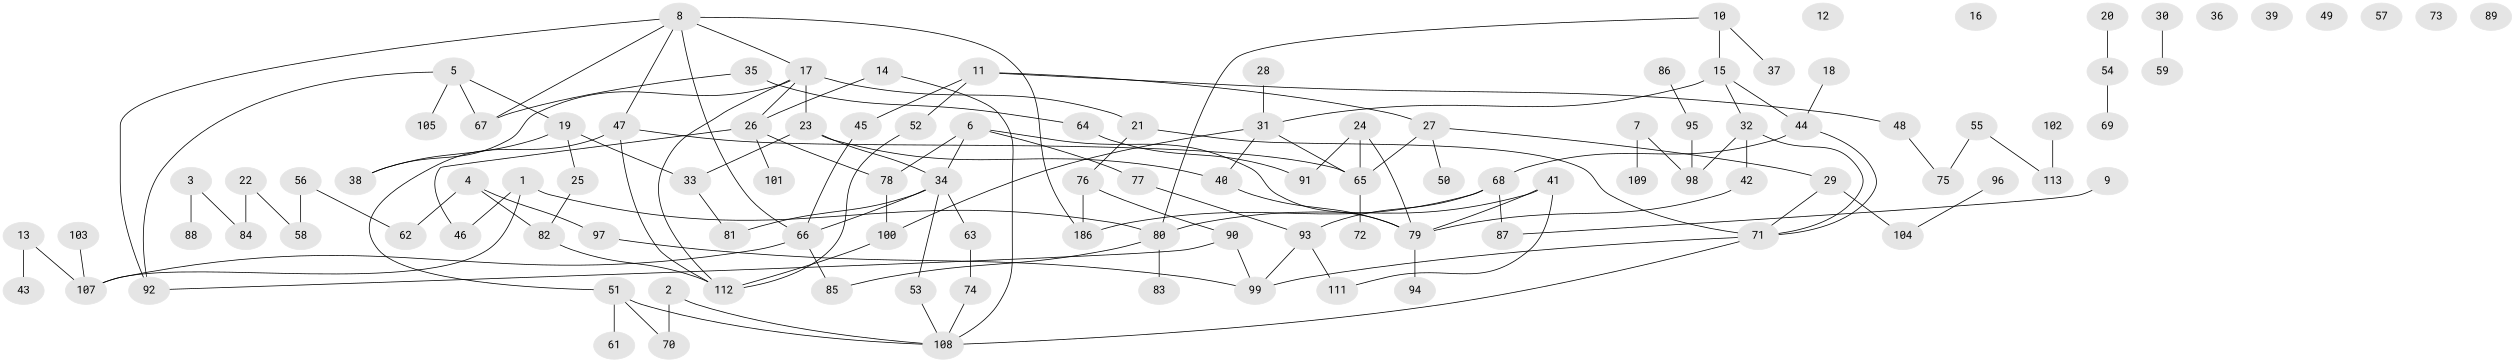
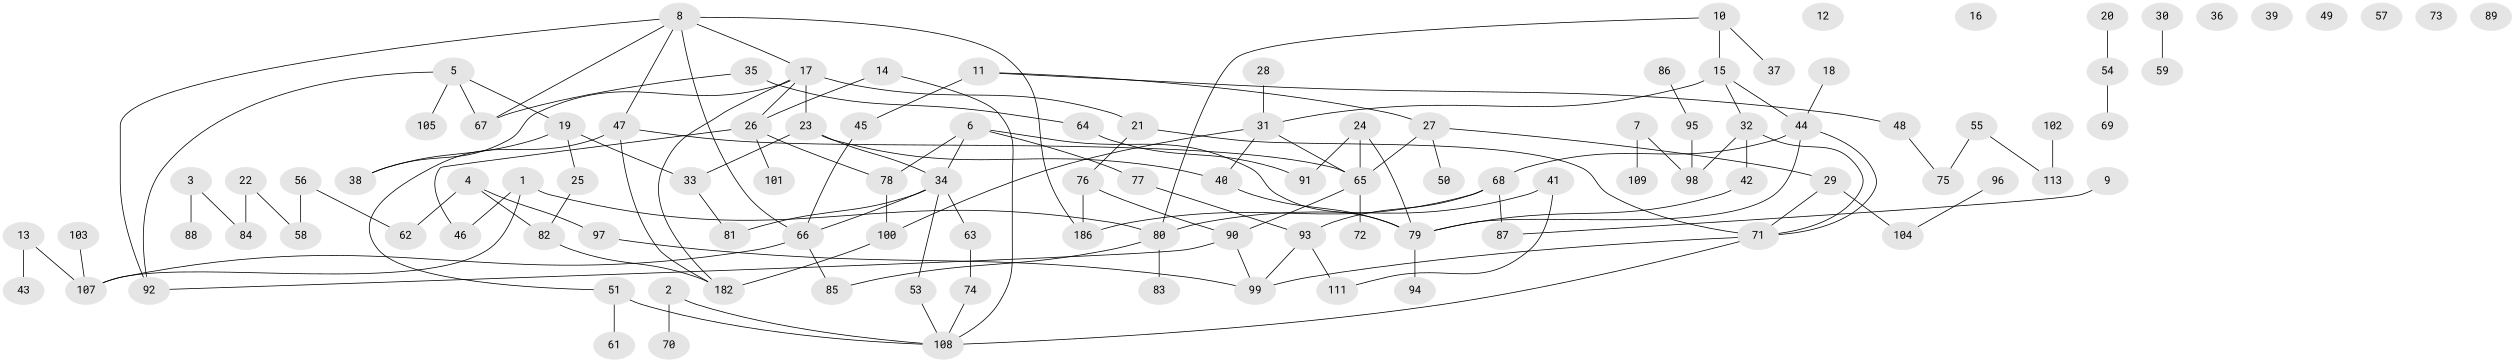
  graph {
    fontname="Roboto Mono"
    node [color=gray90 fontname="Roboto Mono" style=filled]
    edge [fontname="Roboto Mono"]
    1
    46
    80
    107
    85
    83
    2
    70
    108
    3
    84
    88
    4
    62
    82
    97
-   112
+   112 [label=182]
    99
    5
    19
    67
    92
    105
    38
    25
    33
    6
    34
    77
    78
    79
    66
    81
    53
    63
    93
    100
    94
    7
    98
    109
    8
    17
    47
    n45 [label=186]
    26
    21
    23
    65
    51
    9
    87
    10
    15
    37
    31
    32
    44
    11
    27
    45
    48
-   52
    29
    50
    75
    12
    13
    43
    14
    101
    40
    71
    42
    68
    16
    76
    18
    20
    54
    69
    90
    22
    58
    24
    91
    72
    104
    28
    30
    59
    74
    35
    64
    36
    39
    41
    111
    61
    49
    55
    113
    56
    57
    73
    86
    95
    89
    96
    102
    103
    1 -- 46
    1 -- 80
    1 -- 107
    80 -- 85
    80 -- 83
    2 -- 70
    2 -- 108
    3 -- 84
    3 -- 88
    4 -- 62
    4 -- 82
    4 -- 97
    82 -- 112
    97 -- 99
    5 -- 19
    5 -- 67
    5 -- 92
    5 -- 105
    19 -- 38
    19 -- 25
    19 -- 33
    25 -- 82
    33 -- 81
    6 -- 34
    6 -- 77
    6 -- 78
    6 -- 79
    34 -- 66
    34 -- 81
    34 -- 53
    34 -- 63
    77 -- 93
    78 -- 100
    79 -- 94
    66 -- 107
    66 -- 85
    53 -- 108
    63 -- 74
    93 -- 99
    93 -- 111
    100 -- 112
    7 -- 98
    7 -- 109
    8 -- 67
    8 -- 92
    8 -- 66
    8 -- 17
    8 -- 47
    8 -- n45
    17 -- 112
    17 -- 38
    17 -- 26
    17 -- 21
    17 -- 23
    47 -- 112
    47 -- 65
    47 -- 51
    26 -- 46
    26 -- 78
    26 -- 101
    21 -- 71
    21 -- 76
    23 -- 33
    23 -- 34
    23 -- 40
+   65 -- 90
    65 -- 72
-   51 -- 70
    51 -- 108
    51 -- 61
    9 -- 87
    10 -- 80
    10 -- 15
    10 -- 37
    15 -- 31
    15 -- 32
    15 -- 44
    31 -- 100
    31 -- 65
    31 -- 40
    32 -- 98
    32 -- 71
    32 -- 42
-   41 -- 79
+   44 -- 79
    44 -- 71
    44 -- 68
    11 -- 27
    11 -- 45
    11 -- 48
-   11 -- 52
    27 -- 65
    27 -- 29
    27 -- 50
    45 -- 66
    48 -- 75
-   52 -- 112
    29 -- 71
    29 -- 104
    13 -- 107
    13 -- 43
    14 -- 108
    14 -- 26
    40 -- 79
    71 -- 108
    71 -- 99
    42 -- 79
    68 -- 93
    68 -- n45
    68 -- 87
    76 -- n45
    76 -- 90
    18 -- 44
    20 -- 54
    54 -- 69
    90 -- 99
    90 -- 92
    22 -- 84
    22 -- 58
    24 -- 79
    24 -- 65
    24 -- 91
    28 -- 31
    30 -- 59
    74 -- 108
    35 -- 67
    35 -- 64
    64 -- 91
    41 -- 80
    41 -- 111
    55 -- 75
    55 -- 113
    56 -- 62
    56 -- 58
    86 -- 95
    95 -- 98
    96 -- 104
    102 -- 113
    103 -- 107
  }
